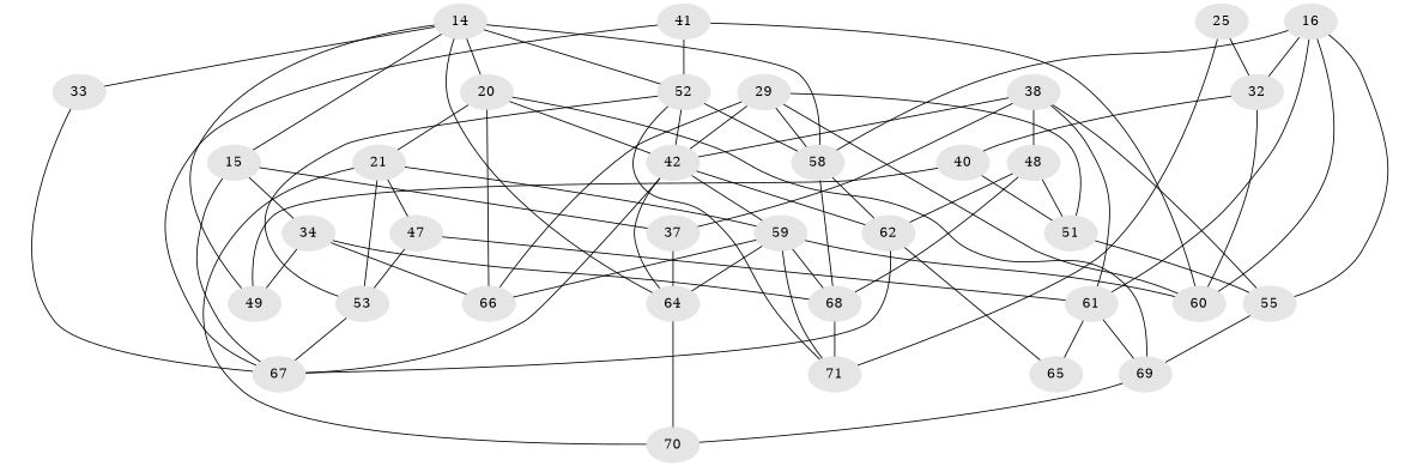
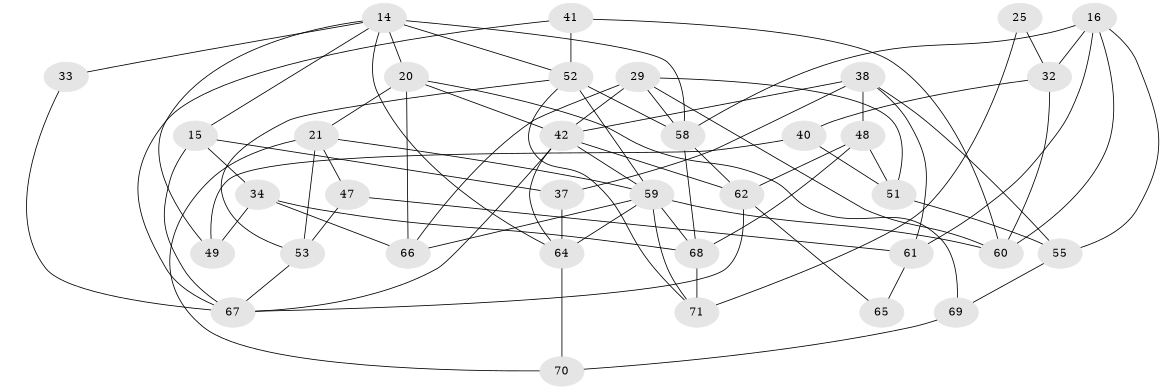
  graph {
    node [color=gray90 style=filled]
    14 [super="+12"]
    15
    20
    33
    49
    52 [super="+46"]
    58 [super="+57"]
    64 [super="+3+63"]
    34 [super="+18"]
    37 [super="+23"]
    67 [super="+36"]
    21 [super="+4+10"]
    42 [super="+19+39"]
    66 [super="+56"]
    69
    53 [super="+50"]
    59 [super="+44+43"]
    71
    68 [super="+1+5"]
    62 [super="+26"]
    70
    32 [super="+27"]
    60 [super="+45"]
    40 [super="+7"]
    16
    55 [super="+38"]
    61 [super="+54"]
    65
    47
    25
    n31 [label=38]
    48
    51 [super="+8"]
    29
    41
    14 -- 15
    14 -- 20 [weight=2]
    14 -- 33
    14 -- 49
    14 -- 52
    14 -- 58
    14 -- 64
    15 -- 34
    15 -- 37 [weight=2]
    15 -- 67 [weight=2]
    20 -- 21
    20 -- 42 [weight=2]
    20 -- 66 [weight=2]
    20 -- 69
    33 -- 67
    52 -- 58 [weight=3]
    52 -- 53
-   52 -- 42 [weight=2]
+   52 -- 59 [weight=2]
    52 -- 71
    58 -- 68 [weight=2]
    58 -- 62 [weight=2]
    64 -- 70
    34 -- 49
    34 -- 66
    34 -- 68
    37 -- 64
    21 -- 53 [weight=2]
    21 -- 59 [weight=3]
    21 -- 70
    21 -- 47
    42 -- 64
    42 -- 67 [weight=2]
    42 -- 59 [weight=2]
    42 -- 62
    69 -- 70
    53 -- 67
    59 -- 64 [weight=2]
    59 -- 66 [weight=2]
    59 -- 71
    59 -- 68 [weight=2]
    59 -- 60
    68 -- 71 [weight=2]
    62 -- 67
    62 -- 65
    32 -- 60
    32 -- 40 [weight=2]
    40 -- 49
    40 -- 51
    16 -- 58
    16 -- 32
    16 -- 60
    16 -- 55
    16 -- 61 [weight=2]
    55 -- 69 [weight=2]
-   61 -- 69
    61 -- 65
    47 -- 53
    47 -- 61
    25 -- 71
    25 -- 32
    n31 -- 37
    n31 -- 42
    n31 -- 55
    n31 -- 61
    n31 -- 48
    48 -- 68
    48 -- 62
    48 -- 51
    51 -- 55
    29 -- 58
    29 -- 42
    29 -- 66
    29 -- 60
    29 -- 51
    41 -- 52
    41 -- 67
    41 -- 60
  }
